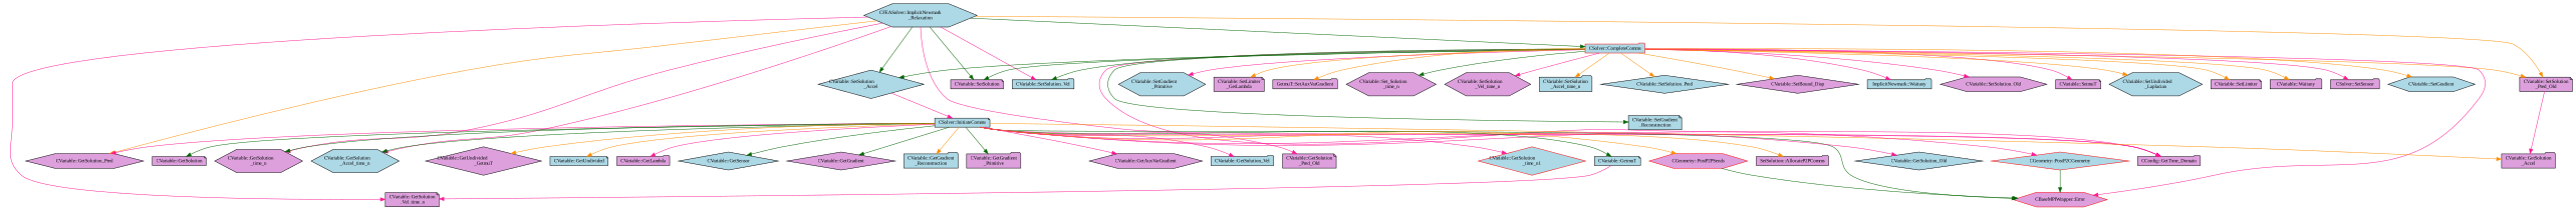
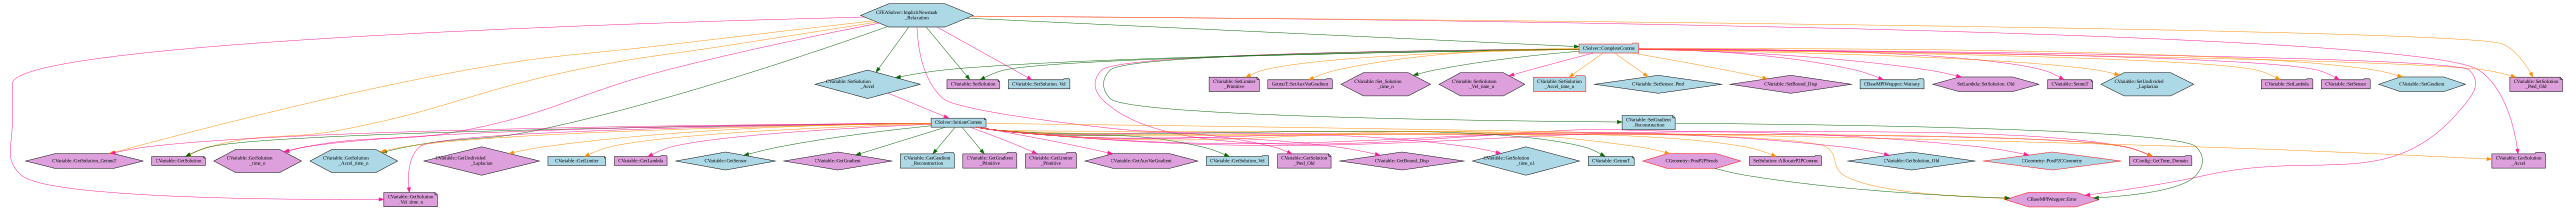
  digraph {
    fontname="Liberation Serif"
    rankdir=TB
    node [color=black fillcolor=plum fontname="Liberation Serif" fontsize=10 shape=folder style=filled]
    edge [color=deeppink fontname="Liberation Serif" fontsize=10 labelfontname=Helvetica labelfontsize=10 style=solid]
    n1 [fillcolor=lightblue fontcolor=black height=0.2 label="CFEASolver::ImplicitNewmark\l_Relaxation" shape=hexagon width=0.4]
    n2 [height=0.2 label="CConfig::GetTime_Domain" width=0.4]
-   n3 [height=0.2 label="CVariable::GetSolution_Pred" shape=hexagon width=0.4]
+   n3 [height=0.2 label="CVariable::GetSolution_GetmuT" shape=hexagon width=0.4]
    n4 [height=0.2 label="CVariable::SetSolution" shape=note width=0.4]
    n5 [height=0.2 label="CVariable::GetSolution" shape=note width=0.4]
    n6 [height=0.2 label="CVariable::GetSolution\l_time_n" shape=hexagon width=0.4]
    n7 [height=0.2 label="CVariable::GetSolution\l_Vel_time_n" shape=note width=0.4]
    n8 [fillcolor=lightblue height=0.2 label="CVariable::GetSolution\l_Accel_time_n" shape=hexagon width=0.4]
    n9 [fillcolor=lightblue height=0.2 label="CVariable::SetSolution\l_Accel" shape=diamond width=0.4]
    n10 [height=0.2 label="CVariable::GetSolution\l_Accel" width=0.4]
    n11 [fillcolor=lightblue height=0.2 label="CVariable::SetSolution_Vel" width=0.4]
    n12 [color=red fillcolor=lightblue height=0.2 label="CSolver::CompleteComms" width=0.4]
    n13 [height=0.2 label="CVariable::SetSolution\l_Pred_Old" shape=note width=0.4]
    n14 [fillcolor=lightblue height=0.2 label="CSolver::InitiateComms" shape=note width=0.4]
    n15 [color=red height=0.2 label="CBaseMPIWrapper::Error" shape=hexagon width=0.4]
    n16 [height=0.2 label="SetSolution::AllocateP2PComms" width=0.4]
    n17 [color=red fillcolor=lightblue height=0.2 label="CGeometry::PostP2CGeometry" shape=diamond width=0.4]
    n18 [fillcolor=lightblue height=0.2 label="CVariable::GetSolution_Old" shape=diamond width=0.4]
    n19 [fillcolor=lightblue height=0.2 label="CVariable::GetmuT" shape=note width=0.4]
-   n20 [height=0.2 label="CVariable::GetUndivided\l_GetmuT" shape=diamond width=0.4]
-   n21 [fillcolor=lightblue height=0.2 label="CVariable::GetUndivided" shape=note width=0.4]
+   n20 [height=0.2 label="CVariable::GetUndivided\l_Laplacian" shape=diamond width=0.4]
+   n21 [fillcolor=lightblue height=0.2 label="CVariable::GetLimiter" shape=note width=0.4]
    n22 [height=0.2 label="CVariable::GetLambda" width=0.4]
    n23 [fillcolor=lightblue height=0.2 label="CVariable::GetSensor" shape=diamond width=0.4]
    n24 [height=0.2 label="CVariable::GetGradient" shape=diamond width=0.4]
    n25 [fillcolor=lightblue height=0.2 label="CVariable::GetGradient\l_Reconstruction" width=0.4]
    n26 [height=0.2 label="CVariable::GetGradient\l_Primitive" width=0.4]
+   n27 [height=0.2 label="CVariable::GetLimiter\l_Primitive" width=0.4]
    n28 [height=0.2 label="CVariable::GetAuxVarGradient" shape=hexagon width=0.4]
    n29 [fillcolor=lightblue height=0.2 label="CVariable::GetSolution_Vel" width=0.4]
    n30 [height=0.2 label="CVariable::GetSolution\l_Pred_Old" shape=note width=0.4]
-   n32 [color=red fillcolor=lightblue height=0.2 label="CVariable::GetSolution\l_time_n1" shape=diamond width=0.4]
+   n31 [height=0.2 label="CVariable::GetBound_Disp" shape=diamond width=0.4]
+   n32 [fillcolor=lightblue height=0.2 label="CVariable::GetSolution\l_time_n1" shape=diamond width=0.4]
    n33 [color=red height=0.2 label="CGeometry::PostP2PSends" shape=hexagon width=0.4]
-   n34 [fillcolor=lightblue height=0.2 label="ImplicitNewmark::Waitany" width=0.4]
-   n35 [height=0.2 label="CVariable::SetSolution_Old" shape=hexagon width=0.4]
+   n34 [fillcolor=lightblue height=0.2 label="CBaseMPIWrapper::Waitany" width=0.4]
+   n35 [height=0.2 label="SetLambda::SetSolution_Old" shape=hexagon width=0.4]
    n36 [height=0.2 label="CVariable::SetmuT" shape=note width=0.4]
    n37 [fillcolor=lightblue height=0.2 label="CVariable::SetUndivided\l_Laplacian" shape=hexagon width=0.4]
-   n38 [height=0.2 label="CVariable::SetLimiter" shape=note width=0.4]
-   n39 [height=0.2 label="CVariable::Waitany" width=0.4]
-   n40 [height=0.2 label="CSolver::SetSensor" width=0.4]
+   n39 [height=0.2 label="CVariable::SetLambda" width=0.4]
+   n40 [height=0.2 label="CVariable::SetSensor" width=0.4]
    n41 [fillcolor=lightblue height=0.2 label="CVariable::SetGradient" shape=hexagon width=0.4]
    n42 [fillcolor=lightblue height=0.2 label="CVariable::SetGradient\l_Reconstruction" shape=note width=0.4]
-   n43 [fillcolor=lightblue height=0.2 label="CVariable::SetGradient\l_Primitive" shape=hexagon width=0.4]
-   n44 [height=0.2 label="CVariable::SetLimiter\l_GetLambda" shape=note width=0.4]
+   n44 [height=0.2 label="CVariable::SetLimiter\l_Primitive" shape=note width=0.4]
    n45 [height=0.2 label="GetmuT::SetAuxVarGradient" width=0.4]
    n46 [height=0.2 label="CVariable::Set_Solution\l_time_n" shape=hexagon width=0.4]
    n47 [height=0.2 label="CVariable::SetSolution\l_Vel_time_n" shape=hexagon width=0.4]
-   n48 [fillcolor=lightblue height=0.2 label="CVariable::SetSolution\l_Accel_time_n" width=0.4]
-   n49 [fillcolor=lightblue height=0.2 label="CVariable::SetSolution_Pred" shape=diamond width=0.4]
+   n48 [color=red fillcolor=lightblue height=0.2 label="CVariable::SetSolution\l_Accel_time_n" width=0.4]
+   n49 [fillcolor=lightblue height=0.2 label="CVariable::SetSensor_Pred" shape=diamond width=0.4]
    n50 [height=0.2 label="CVariable::SetBound_Disp" shape=diamond width=0.4]
    n1 -> n2
    n1 -> n3 [color=darkorange]
    n1 -> n4 [color=darkgreen]
+   n1 -> n5 [color=darkorange]
    n1 -> n6
    n1 -> n7
-   n1 -> n8
+   n1 -> n8 [color=darkgreen]
    n1 -> n9 [color=darkgreen]
-   n13 -> n10
+   n1 -> n10
    n1 -> n11
    n1 -> n12 [color=darkgreen]
    n1 -> n13 [color=darkorange]
    n9 -> n14
    n12 -> n2
    n12 -> n4 [color=darkgreen]
    n12 -> n9 [color=darkgreen]
-   n12 -> n11 [color=darkgreen]
    n12 -> n13 [color=darkorange]
    n12 -> n15
    n12 -> n34
    n12 -> n35
    n12 -> n36
    n12 -> n37 [color=darkorange]
-   n12 -> n38 [color=darkorange]
    n12 -> n39 [color=darkorange]
    n12 -> n40
    n12 -> n41 [color=darkorange]
    n12 -> n42 [color=darkgreen]
-   n12 -> n43
    n12 -> n44 [color=darkorange]
    n12 -> n45 [color=darkorange]
    n12 -> n46 [color=darkgreen]
    n12 -> n47
    n12 -> n48 [color=darkorange]
    n12 -> n49 [color=darkorange]
    n12 -> n50 [color=darkorange]
-   n14 -> n2
+   n14 -> n2 [color=darkorange]
    n14 -> n3
    n14 -> n5 [color=darkgreen]
-   n14 -> n6 [color=darkgreen]
-   n19 -> n7
-   n14 -> n8 [color=darkgreen]
+   n14 -> n6
+   n14 -> n7
+   n14 -> n8 [color=darkorange]
    n14 -> n10 [color=darkorange]
-   n14 -> n15 [color=darkgreen]
+   n14 -> n15 [color=darkorange]
    n14 -> n16 [color=darkorange]
    n14 -> n17
    n14 -> n18
    n14 -> n19 [color=darkgreen]
    n14 -> n20 [color=darkorange]
    n14 -> n21 [color=darkorange]
    n14 -> n22
    n14 -> n23 [color=darkgreen]
    n14 -> n24 [color=darkgreen]
-   n14 -> n25 [color=darkorange]
+   n14 -> n25 [color=darkgreen]
    n14 -> n26 [color=darkgreen]
+   n14 -> n27
    n14 -> n28
-   n14 -> n29
+   n14 -> n29 [color=darkgreen]
    n14 -> n30
+   n14 -> n31
    n14 -> n32
    n14 -> n33 [color=darkorange]
-   n17 -> n15 [color=darkgreen]
+   n42 -> n15 [color=darkgreen]
    n33 -> n15 [color=darkgreen]
  }
